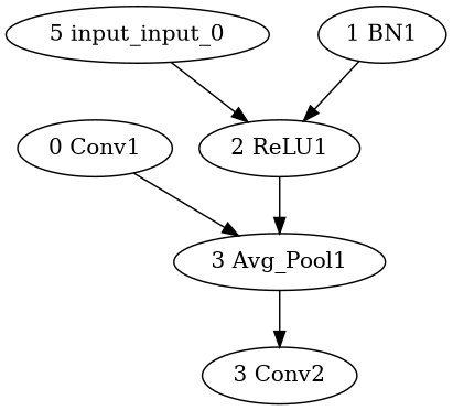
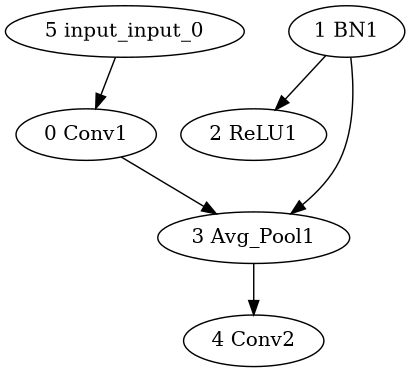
  strict digraph {
    node [type=Conv]
    "3 Avg_Pool1" [type=GlobalAveragePool]
    "0 Conv1"
    "1 BN1" [type=BatchNormalization]
    "2 ReLU1" [type=Relu]
-   "4 Conv2" [label="3 Conv2"]
+   "4 Conv2"
    n6 [label="5 input_input_0" type=nncf_model_input]
    "3 Avg_Pool1" -> "4 Conv2"
    "0 Conv1" -> "3 Avg_Pool1"
    "1 BN1" -> "2 ReLU1"
-   "2 ReLU1" -> "3 Avg_Pool1"
-   n6 -> "2 ReLU1"
+   "1 BN1" -> "3 Avg_Pool1"
+   n6 -> "0 Conv1"
  }
